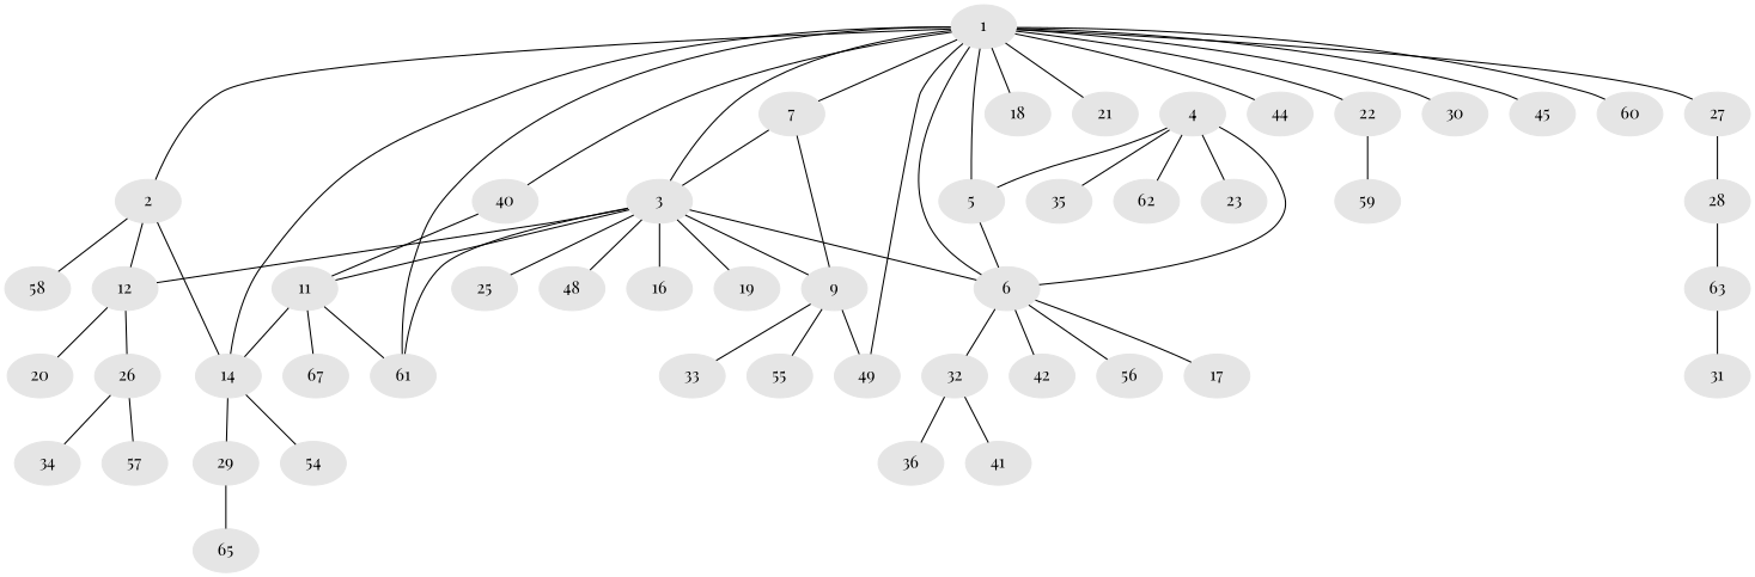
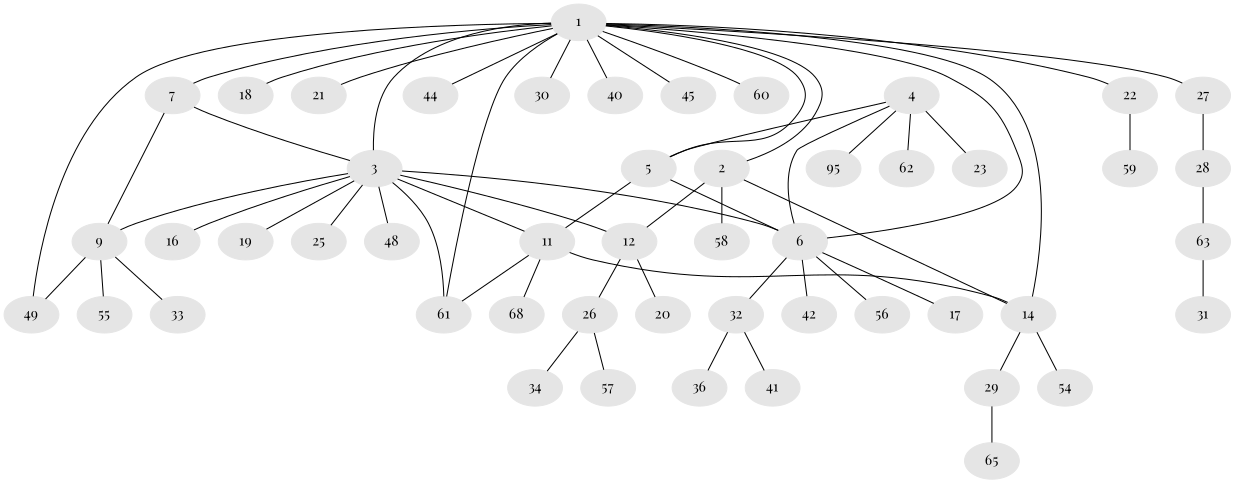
  graph {
    fontname="Playfair Display"
    node [color=gray90 fontname="Playfair Display" style=filled]
    edge [fontname="Playfair Display"]
    1 [super="+8"]
    2 [super="+66"]
    3 [super="+10"]
    5
    6 [super="+48"]
    7
    14 [super="+15"]
    18 [super="+47"]
    21
    22 [super="+51"]
    n11 [label=44]
    27
    30
    40
    45 [super="+52"]
    60 [super="+64"]
    61
    49
    12 [super="+53"]
    58
    9 [super="+43"]
    11 [super="+13"]
    16 [super="+44"]
    19
    25
    n26 [label=48]
    17
    32 [super="+39"]
    42
    56
    33
    55
    29 [super="+50"]
    54
    59
    28 [super="+38"]
    20
    26 [super="+37"]
-   68 [label=67]
+   68
    4 [super="+67"]
    23
-   35
+   35 [label=95]
    62
    36
    41
    34
    57
    65
    63
    31
    1 -- 2
    1 -- 3
    1 -- 5
    1 -- 6
    1 -- 7
    1 -- 14
    1 -- 18
    1 -- 21 [weight=2]
    1 -- 22
    1 -- n11
    1 -- 27
    1 -- 30
    1 -- 40
    1 -- 45
    1 -- 60
    1 -- 61
    1 -- 49
    2 -- 14
    2 -- 12
    2 -- 58
    3 -- 6
    3 -- 61
    3 -- 12
    3 -- 9
    3 -- 11
    3 -- 16
    3 -- 19
    3 -- 25
    3 -- n26
    5 -- 6
-   40 -- 11
+   5 -- 11
    6 -- 17
    6 -- 32
    6 -- 42
    6 -- 56
    7 -- 3
    7 -- 9
    14 -- 29
    14 -- 54
    22 -- 59
    27 -- 28
    12 -- 20
    12 -- 26
    9 -- 49
    9 -- 33
    9 -- 55
    11 -- 14 [weight=2]
    11 -- 61
    11 -- 68
    32 -- 36
    32 -- 41
    29 -- 65
    28 -- 63
    26 -- 34
    26 -- 57
    4 -- 5
    4 -- 6
    4 -- 23
    4 -- 35
    4 -- 62
    63 -- 31
  }
